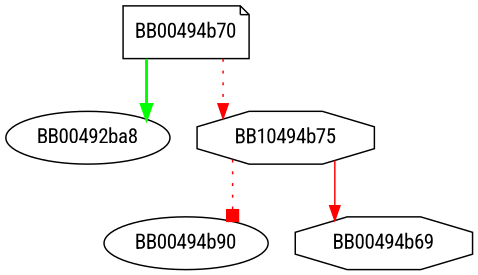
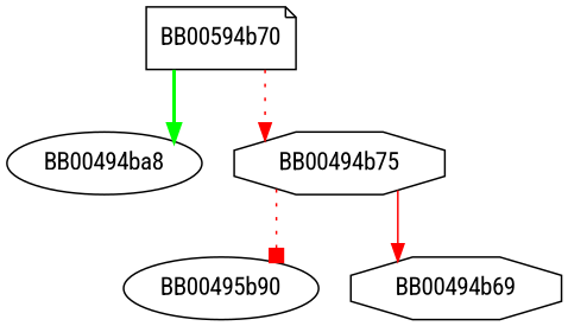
  digraph {
    fontname="Roboto Condensed"
    splines=ortho
    node [fontname="Roboto Condensed" shape=ellipse]
    edge [arrowhead=normal color=red fontname="Roboto Condensed" style=dotted]
-   BB00494b70 [shape=note]
-   BB00494ba8 [label=BB00492ba8]
-   BB00494b75 [shape=octagon label=BB10494b75]
-   BB00494b90
+   BB00494b70 [shape=note label=BB00594b70]
+   BB00494ba8
+   BB00494b75 [shape=octagon]
+   BB00494b90 [label=BB00495b90]
    n5 [label=BB00494b69 shape=octagon]
    BB00494b70 -> BB00494ba8 [color=green style=bold]
    BB00494b70 -> BB00494b75
    BB00494b75 -> BB00494b90 [arrowhead=box]
    BB00494b75 -> n5 [style=solid]
  }
